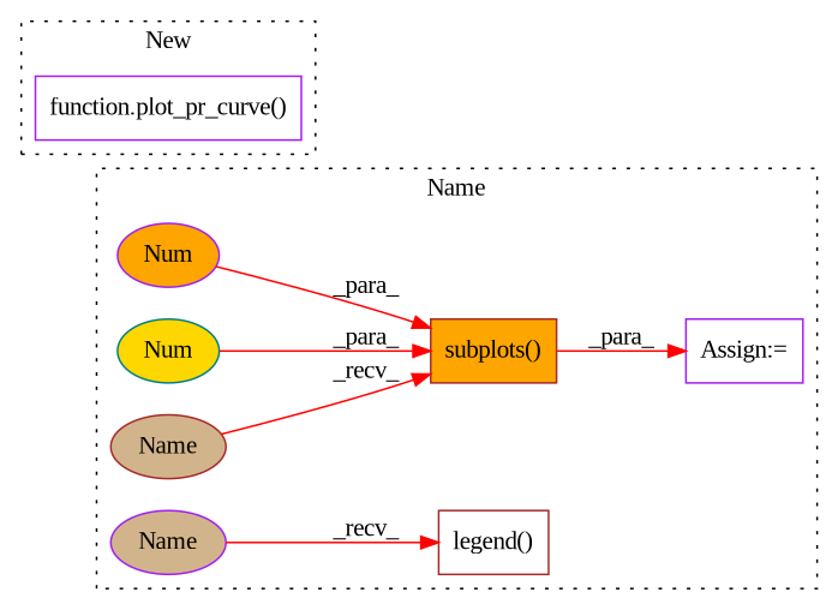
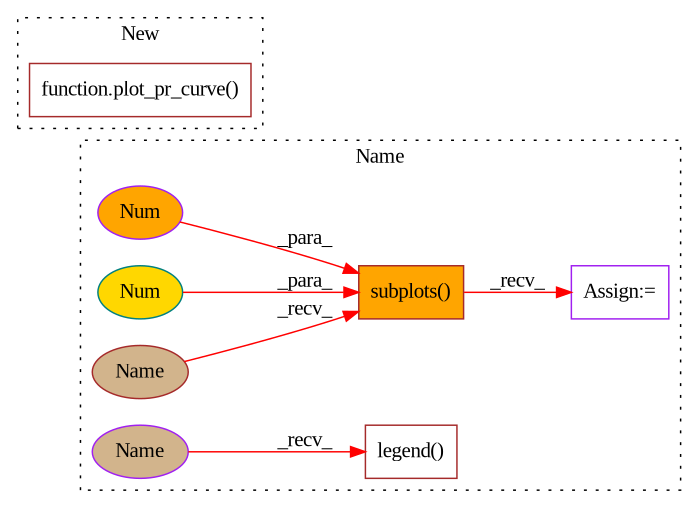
  digraph {
    fontname="Liberation Serif"
    rankdir=LR
    node [a=75 color=purple fillcolor=white fontname="Liberation Serif" l=1 s=2988 shape=box style=filled]
    edge [color=red fontname="Liberation Serif"]
    n1 [color=brown l=12 label="legend()"]
    n2 [color=brown fillcolor=orange l="13,17" label="subplots()" s="2635,2652"]
    n3 [a=76 fillcolor=orange label=Num s=2651 shape=ellipse]
    n4 [a=76 color=teal fillcolor=gold label=Num s=2648 shape=ellipse]
    n5 [a=68 l=7 label="Assign:=" s=2628]
    n6 [a=87 color=brown fillcolor=tan l=3 label=Name s=2635 shape=ellipse]
    n7 [a=87 fillcolor=tan l=3 label=Name shape=ellipse]
-   n8 [l="14,1" label="function.plot_pr_curve()" s="2639,2680"]
+   n8 [color=brown l="14,1" label="function.plot_pr_curve()" s="2639,2680"]
    subgraph cluster_1 {
      label=Name
      style=dotted
      n1
      n2
      n3
      n4
      n5
      n6
      n7
    }
    subgraph cluster_2 {
      label=New
      style=dotted
      n8
    }
-   n2 -> n5 [label=_para_]
+   n2 -> n5 [label=_recv_]
    n3 -> n2 [label=_para_]
    n4 -> n2 [label=_para_]
    n6 -> n2 [label=_recv_]
    n7 -> n1 [label=_recv_]
  }
